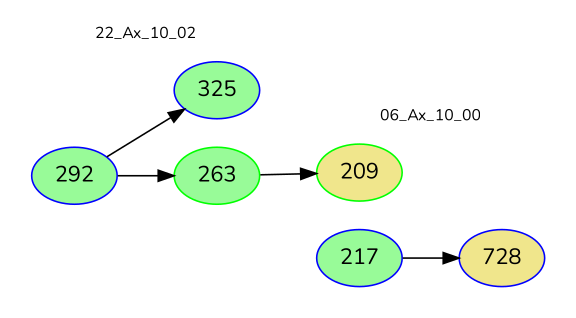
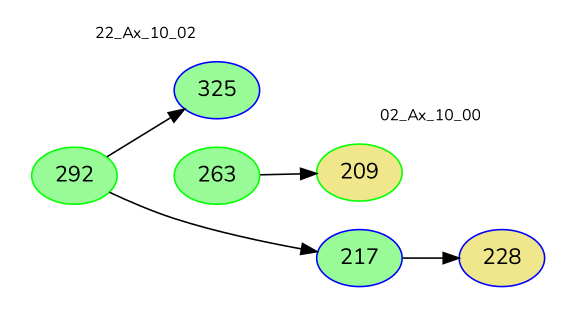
  digraph {
    fontname=Nunito
    rankdir=LR
    node [color=blue fillcolor=palegreen fontname=Nunito style=filled]
    edge [color=black fontname=Nunito]
    n1 [label=217]
    n2 [color=green fillcolor=khaki label=209]
-   n3 [fillcolor=khaki label=728]
-   n4 [label=292]
+   n3 [fillcolor=khaki label=228]
+   n4 [color=green label=292]
    n5 [color=green label=263]
    n6 [label=325]
    subgraph cluster_1 {
      color=white
      fontsize=10
-     label="06_Ax_10_00"
+     label="02_Ax_10_00"
      n1
      n2
      n3
    }
    subgraph cluster_2 {
      color=white
      fontsize=10
      label="22_Ax_10_02"
      n4
      n5
      n6
    }
    n1 -> n3
-   n4 -> n5
+   n4 -> n1
    n4 -> n6
    n5 -> n2
  }
